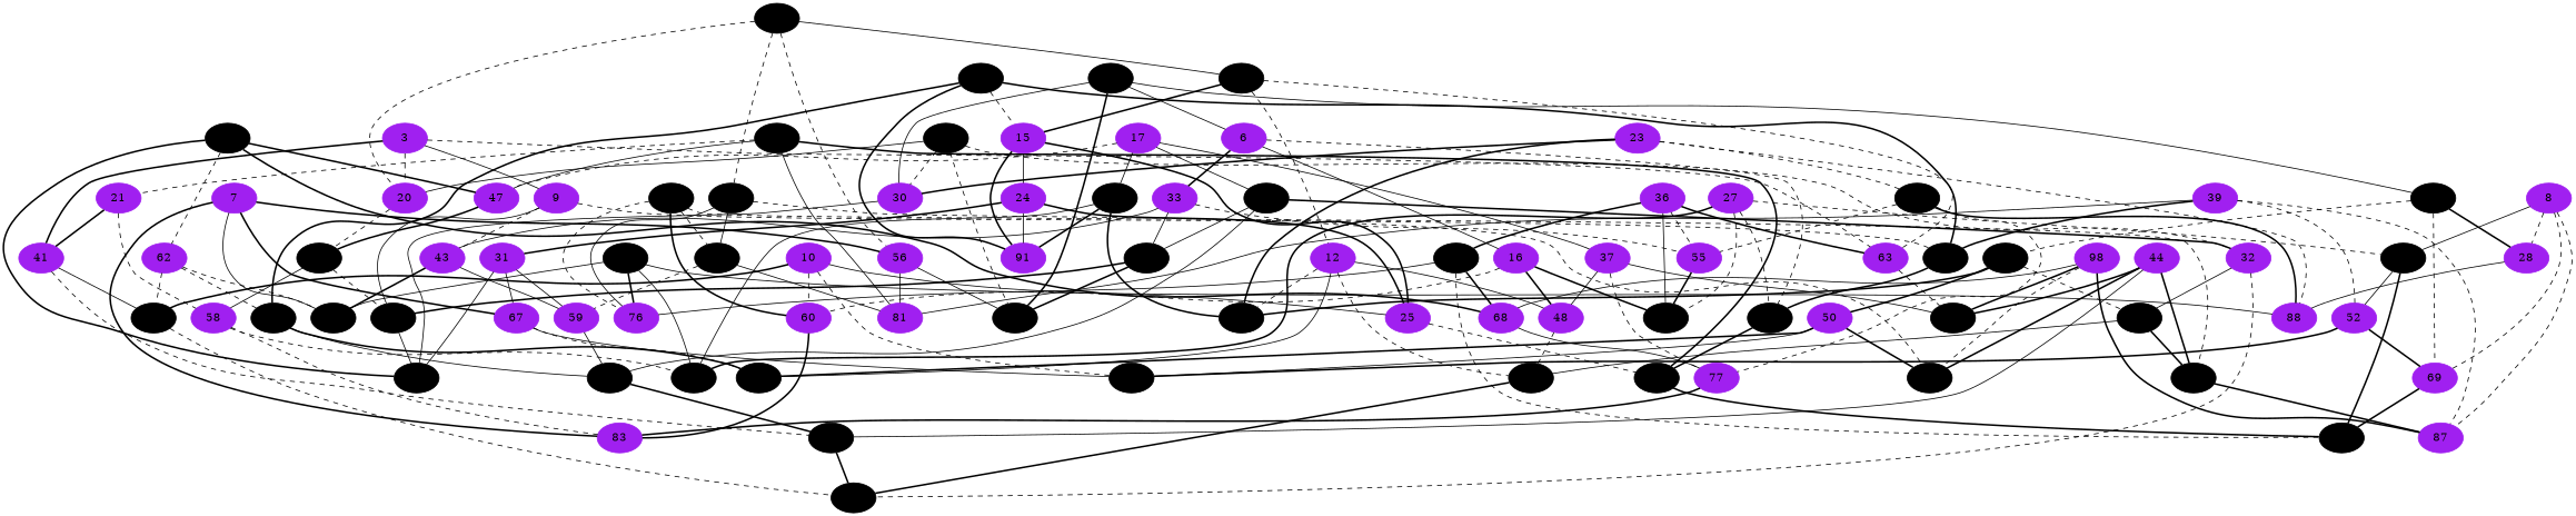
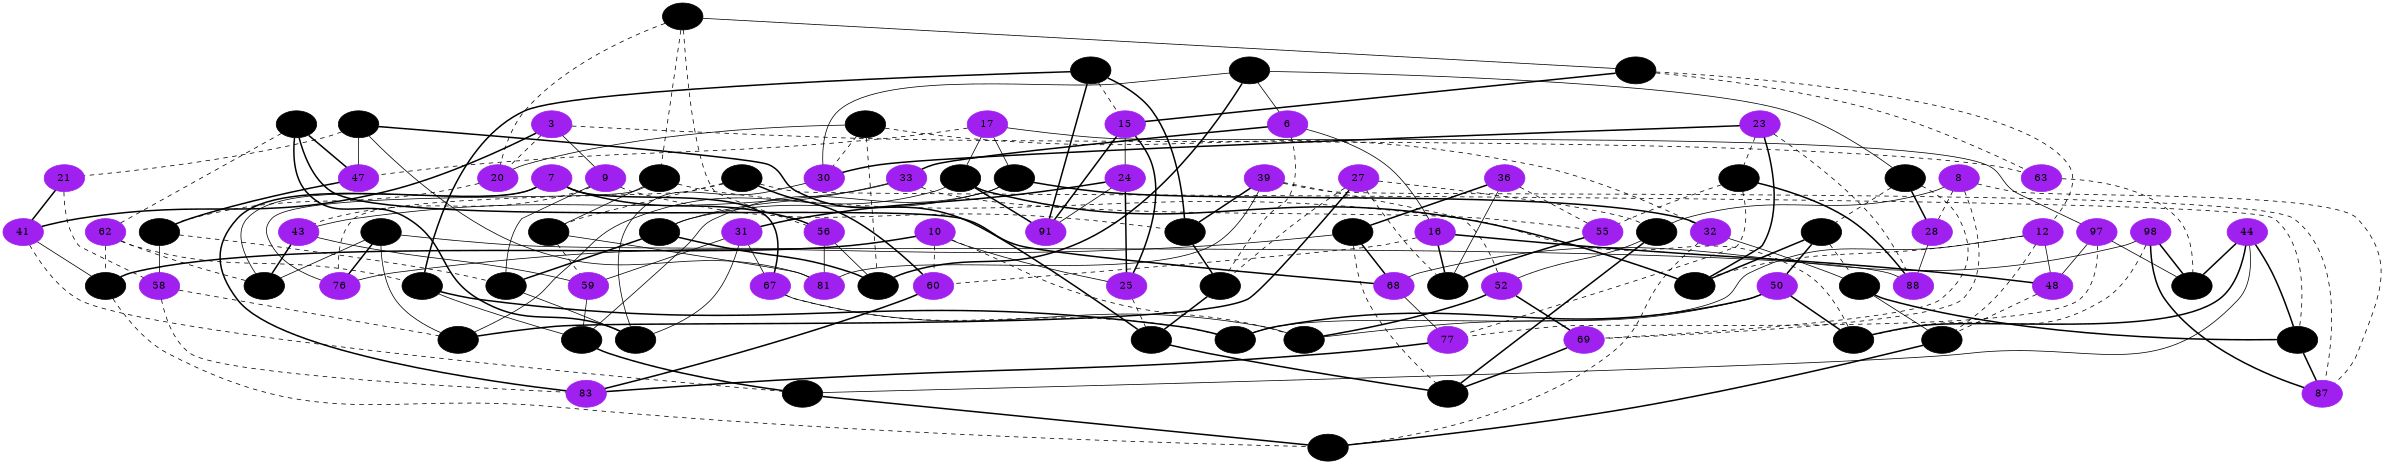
  graph {
    node [color=purple style=filled]
    edge [style=bold]
    1 [color=black]
    6
    14 [color=black]
    30
    66 [color=black]
    16
    33
    78 [color=black]
    28
    69
    22 [color=black]
    90 [color=black]
    2 [color=black]
    21
    47
    80 [color=black]
    81
    41
    58
    51 [color=black]
    85 [color=black]
    3
    9
    20
    63
    42 [color=black]
    43
    61 [color=black]
    71 [color=black]
    75 [color=black]
    84 [color=black]
    4 [color=black]
    32
    40 [color=black]
    79 [color=black]
    5 [color=black]
    11 [color=black]
    26 [color=black]
    56
    12
    15
    54 [color=black]
    76
    53 [color=black]
    60
    48
    86 [color=black]
    49 [color=black]
    55
    7
    64 [color=black]
    67
    83
    92 [color=black]
    72 [color=black]
    8
    45 [color=black]
    87
    88
    52
    59
    10
    25
    57 [color=black]
    89 [color=black]
    91
    24
    13 [color=black]
    70 [color=black]
    74 [color=black]
    50
    31
    17
    19 [color=black]
-   37
+   37 [label=97]
    73 [color=black]
    77
    82 [color=black]
    18 [color=black]
    46 [color=black]
    23
    35 [color=black]
    27
    29 [color=black]
    34 [color=black]
    62
    68
    36
    65 [color=black]
    n90 [label=98]
    39
    44
    1 -- 6 [style=solid]
    1 -- 14 [style=solid]
    1 -- 30 [style=solid]
    1 -- 66
    6 -- 16 [style=solid]
    6 -- 33
    6 -- 78 [style=dashed]
    14 -- 28
    14 -- 69 [style=dashed]
    14 -- 22 [style=dashed]
    30 -- 90 [style=solid]
    16 -- 60 [style=dashed]
    16 -- 48
    16 -- 86
    33 -- 43 [style=solid]
    33 -- 49 [style=solid]
    33 -- 55 [style=dashed]
    78 -- 80
    28 -- 88 [style=solid]
    69 -- 85
    22 -- 40 [style=dashed]
    22 -- 89
    22 -- 50
    2 -- 21 [style=dashed]
    2 -- 47 [style=solid]
    2 -- 80
    2 -- 81 [style=solid]
    21 -- 41
    21 -- 58 [style=dashed]
    47 -- 51
    80 -- 85
    41 -- 71 [style=solid]
    41 -- 75 [style=dashed]
    58 -- 83 [style=dashed]
    58 -- 82 [style=dashed]
    51 -- 58 [style=solid]
    51 -- 61 [style=dashed]
    3 -- 41
    3 -- 9 [style=solid]
    3 -- 20 [style=dashed]
    3 -- 63 [style=dashed]
    9 -- 42 [style=dashed]
    9 -- 43 [style=dashed]
    9 -- 61 [style=solid]
    20 -- 51 [style=dashed]
    63 -- 84 [style=dashed]
    42 -- 78
    43 -- 64
    43 -- 59 [style=solid]
    61 -- 90 [style=solid]
    71 -- 79 [style=dashed]
    75 -- 79
    4 -- 30 [style=dashed]
    4 -- 66 [style=dashed]
    4 -- 20 [style=solid]
    4 -- 32 [style=dashed]
    32 -- 40 [style=solid]
    32 -- 79 [style=dashed]
    40 -- 57 [style=solid]
    40 -- 46
    5 -- 20 [style=dashed]
    5 -- 11 [style=solid]
    5 -- 26 [style=dashed]
    5 -- 56 [style=dashed]
    11 -- 63 [style=dashed]
    11 -- 12 [style=dashed]
    11 -- 15
    26 -- 54 [style=solid]
    26 -- 76 [style=solid]
    26 -- 53 [style=dashed]
    56 -- 66 [style=solid]
    56 -- 81 [style=solid]
    12 -- 48 [style=solid]
    12 -- 72 [style=solid]
    12 -- 57 [style=dashed]
    12 -- 89 [style=dashed]
    15 -- 25
    15 -- 91
    15 -- 24 [style=solid]
    54 -- 81 [style=solid]
    54 -- 59 [style=dashed]
    60 -- 83
    48 -- 57 [style=dashed]
    49 -- 66
    49 -- 61
    55 -- 86
    7 -- 56
    7 -- 64 [style=solid]
    7 -- 67
    7 -- 83
    67 -- 92 [style=solid]
    67 -- 72 [style=dashed]
    8 -- 28 [style=dashed]
    8 -- 69 [style=dashed]
    8 -- 45 [style=solid]
    8 -- 87 [style=dashed]
    45 -- 85
    45 -- 52 [style=solid]
    52 -- 69
    52 -- 92
    59 -- 74 [style=solid]
    10 -- 71
    10 -- 60 [style=dashed]
    10 -- 92 [style=dashed]
    10 -- 25 [style=solid]
    25 -- 80 [style=dashed]
    57 -- 79
    24 -- 25
    24 -- 91 [style=solid]
    24 -- 31
    13 -- 42
    13 -- 15 [style=dashed]
    13 -- 91
    13 -- 70
    70 -- 72
    70 -- 74 [style=solid]
    74 -- 75
    50 -- 53
    50 -- 92 [style=solid]
    50 -- 72
    31 -- 90 [style=solid]
    31 -- 67 [style=solid]
    31 -- 59 [style=solid]
    17 -- 47 [style=dashed]
    17 -- 19 [style=solid]
    17 -- 37 [style=solid]
    17 -- 73 [style=solid]
    19 -- 32
    19 -- 49 [style=solid]
    19 -- 74 [style=solid]
    37 -- 84 [style=solid]
    37 -- 48 [style=solid]
    37 -- 77 [style=dashed]
    73 -- 89
    73 -- 91
    73 -- 82 [style=solid]
    77 -- 83
    18 -- 54 [style=dashed]
    18 -- 76 [style=dashed]
    18 -- 60
    18 -- 46 [style=dashed]
    46 -- 87
    23 -- 30
    23 -- 88 [style=dashed]
    23 -- 89
    23 -- 35 [style=dashed]
    35 -- 55 [style=dashed]
    35 -- 88
    35 -- 77 [style=dashed]
    27 -- 78 [style=dashed]
    27 -- 86 [style=dashed]
    27 -- 45 [style=dashed]
    27 -- 82
    29 -- 76
    29 -- 64 [style=solid]
    29 -- 88 [style=solid]
    29 -- 82 [style=solid]
    34 -- 90
    34 -- 47
    34 -- 62 [style=dashed]
    34 -- 68
    62 -- 71 [style=dashed]
    62 -- 64 [style=dashed]
    62 -- 70 [style=dashed]
    68 -- 77 [style=solid]
-   36 -- 63
    36 -- 86 [style=solid]
    36 -- 55 [style=dashed]
    36 -- 65
    65 -- 85 [style=dashed]
    65 -- 76 [style=solid]
    65 -- 68
    n90 -- 84
    n90 -- 53 [style=dashed]
    n90 -- 87
    n90 -- 68 [style=solid]
    39 -- 81 [style=solid]
    39 -- 42
    39 -- 87 [style=dashed]
    39 -- 52 [style=dashed]
    44 -- 75 [style=solid]
    44 -- 84
    44 -- 53
    44 -- 46
  }
